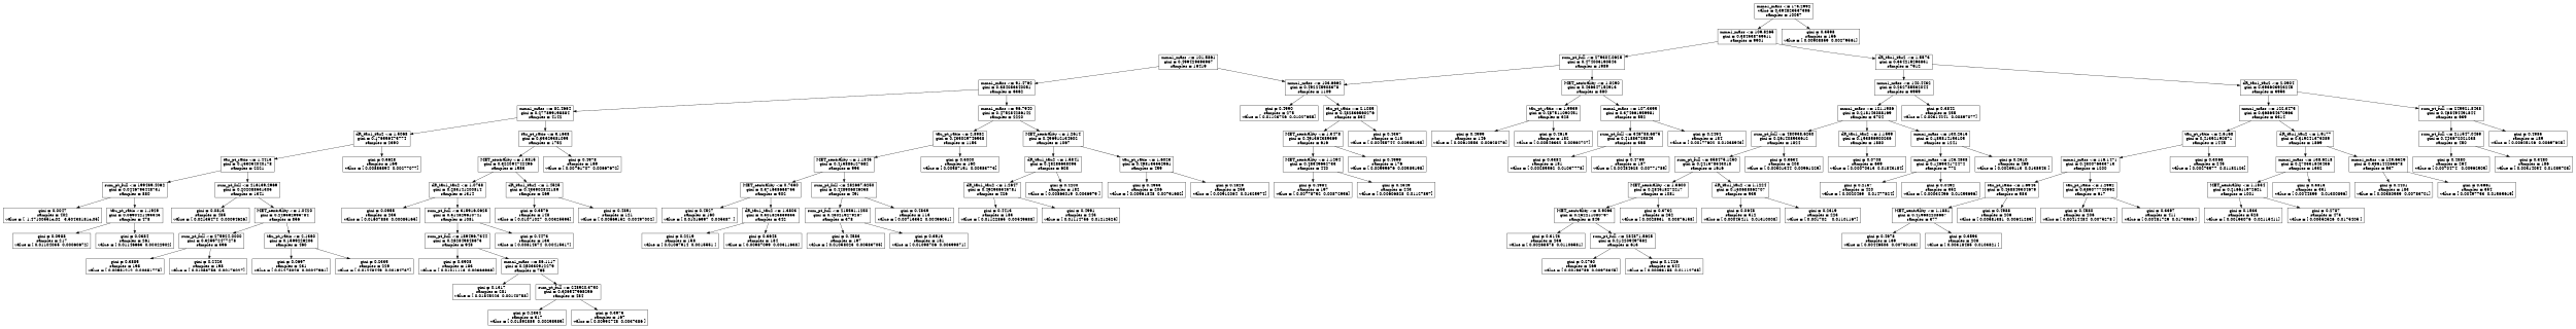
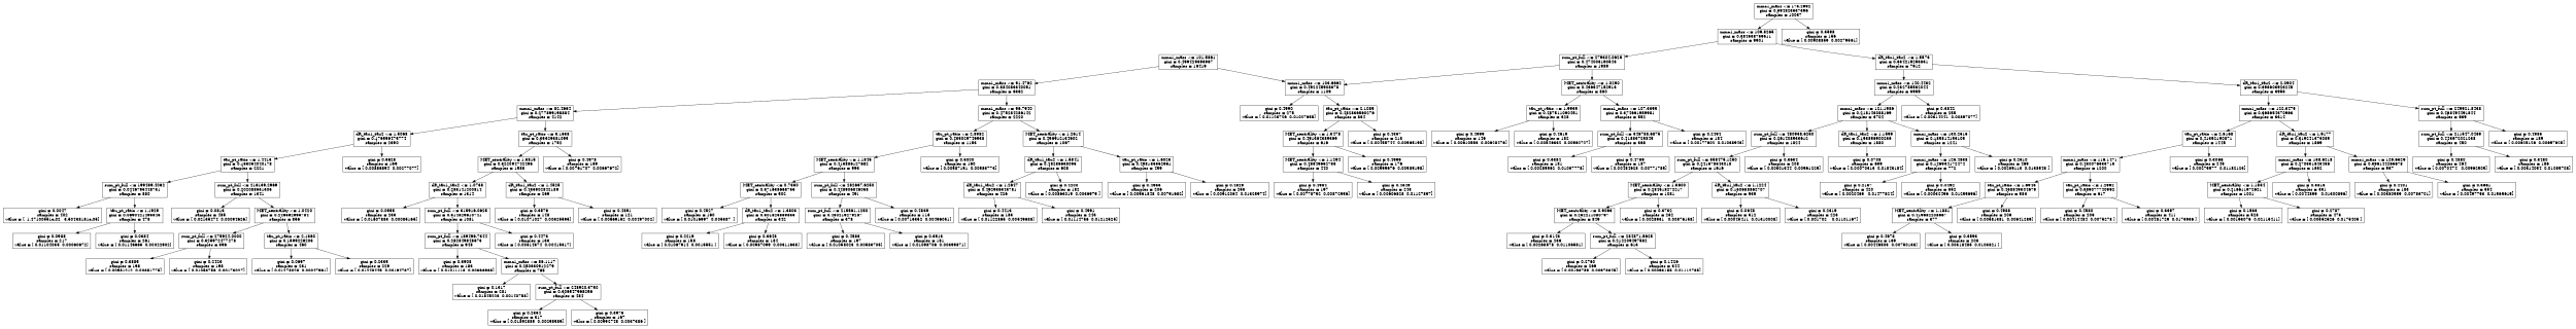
  digraph {
    node [shape=box]
    n1 [label="mmc1_mass <= 101.5861\ngini = 0.499429393967\nsamples = 16419"]
    n2 [label="mmc1_mass <= 91.4762\ngini = 0.384083340051\nsamples = 6362"]
    n3 [label="mmc1_mass <= 103.6662\ngini = 0.492245908378\nsamples = 1109"]
    n4 [label="mmc1_mass <= 82.4664\ngini = 0.277899198884\nsamples = 4142"]
    n5 [label="mmc1_mass <= 96.7940\ngini = 0.475284286142\nsamples = 2220"]
-   n6 [label="mmc1_mass <= 173.2992\nvalue = 0.394823537396\nsamples = 10057"]
+   n6 [label="mmc1_mass <= 173.2992\ngini = 0.394823537396\nsamples = 10057"]
    n7 [label="mmc1_mass <= 109.8265\ngini = 0.384538759511\nsamples = 9901"]
    n8 [label="gini = 0.3598\nsamples = 156\nvalue = [ 0.00908859  0.00279561]"]
    n9 [label="dR_tau1_tau2 <= 1.5068\ngini = 0.176556475774\nsamples = 2390"]
    n10 [label="tau_pt_ratio <= 3.1638\ngini = 0.35329381095\nsamples = 1752"]
    n11 [label="tau_pt_ratio <= 2.8982\ngini = 0.435029746538\nsamples = 1153"]
    n12 [label="MET_centrality <= 1.2614\ngini = 0.496912134602\nsamples = 1067"]
    n13 [label="tau_pt_ratio <= 1.4413\ngini = 0.153054040178\nsamples = 2221"]
    n14 [label="gini = 0.3628\nsamples = 169\nvalue = [ 0.00886894  0.00277077]"]
    n15 [label="MET_centrality <= 1.3815\ngini = 0.322094742496\nsamples = 1583"]
    n16 [label="gini = 0.4978\nsamples = 169\nvalue = [ 0.00761707  0.00667672]"]
    n17 [label="sum_pt_full <= 199439.4062\ngini = 0.0446795448731\nsamples = 880"]
    n18 [label="sum_pt_full <= 216139.2969\ngini = 0.202088531305\nsamples = 1341"]
    n19 [label="gini = 0.0047\nsamples = 402\nvalue = [  1.47100551e-02   3.50438181e-05]"]
    n20 [label="tau_pt_ratio <= 1.1929\ngini = 0.0690421493345\nsamples = 478"]
    n21 [label="gini = 0.0813\nsamples = 485\nvalue = [ 0.02135474  0.00094626]"]
    n22 [label="MET_centrality <= 1.0420\ngini = 0.246562995784\nsamples = 856"]
    n23 [label="gini = 0.0988\nsamples = 217\nvalue = [ 0.01104035  0.00060672]"]
    n24 [label="gini = 0.0384\nsamples = 261\nvalue = [ 0.01146663  0.00022902]"]
    n25 [label="sum_pt_full <= 275924.0000\ngini = 0.325972477278\nsamples = 396"]
    n26 [label="tau_pt_ratio <= 2.1360\ngini = 0.1599226203\nsamples = 460"]
    n27 [label="gini = 0.3885\nsamples = 198\nvalue = [ 0.00981212  0.00351775]"]
    n28 [label="gini = 0.2423\nsamples = 198\nvalue = [ 0.01053756  0.00173027]"]
    n29 [label="gini = 0.0697\nsamples = 231\nvalue = [ 0.01278028  0.00047961]"]
    n30 [label="gini = 0.2335\nsamples = 229\nvalue = [ 0.01248449  0.00194737]"]
    n31 [label="dR_tau1_tau2 <= 1.0738\ngini = 0.283141200814\nsamples = 1314"]
    n32 [label="dR_tau1_tau2 <= 1.4525\ngini = 0.435902842189\nsamples = 269"]
    n33 [label="gini = 0.0955\nsamples = 233\nvalue = [ 0.01607883  0.00085165]"]
    n34 [label="sum_pt_full <= 315916.0625\ngini = 0.314829610741\nsamples = 1081"]
    n35 [label="gini = 0.3576\nsamples = 148\nvalue = [ 0.01071027  0.00325595]"]
    n36 [label="gini = 0.4891\nsamples = 121\nvalue = [ 0.00669152  0.00497002]"]
    n37 [label="sum_pt_full <= 189496.7344\ngini = 0.282849848673\nsamples = 948"]
    n38 [label="gini = 0.4473\nsamples = 133\nvalue = [ 0.00814374  0.00415317]"]
    n39 [label="gini = 0.3908\nsamples = 183\nvalue = [ 0.01011113  0.00366968]"]
    n40 [label="mmc1_mass <= 86.1117\ngini = 0.250330912279\nsamples = 765"]
    n41 [label="gini = 0.1317\nsamples = 281\nvalue = [ 0.01845223  0.00140758]"]
    n42 [label="sum_pt_full <= 248920.3750\ngini = 0.306547968256\nsamples = 484"]
    n43 [label="gini = 0.2354\nsamples = 317\nvalue = [ 0.01892885  0.00298589]"]
    n44 [label="gini = 0.3975\nsamples = 167\nvalue = [ 0.00992748  0.0037386 ]"]
    n45 [label="MET_centrality <= 1.1845\ngini = 0.415886127682\nsamples = 993"]
    n46 [label="gini = 0.5000\nsamples = 160\nvalue = [ 0.00587151  0.00583773]"]
    n47 [label="dR_tau1_tau2 <= 1.5841\ngini = 0.48286638095\nsamples = 608"]
    n48 [label="tau_pt_ratio <= 1.6023\ngini = 0.498135552961\nsamples = 459"]
    n49 [label="MET_centrality <= 0.7330\ngini = 0.371638668755\nsamples = 502"]
    n50 [label="sum_pt_full <= 282667.6250\ngini = 0.448906846058\nsamples = 491"]
    n51 [label="gini = 0.4527\nsamples = 160\nvalue = [ 0.01016997  0.005387  ]"]
    n52 [label="dR_tau1_tau2 <= 1.3803\ngini = 0.301823859835\nsamples = 342"]
    n53 [label="sum_pt_full <= 215561.1250\ngini = 0.430219279287\nsamples = 378"]
    n54 [label="gini = 0.4839\nsamples = 113\nvalue = [ 0.00713352  0.00496051]"]
    n55 [label="gini = 0.2219\nsamples = 158\nvalue = [ 0.01067914  0.0015551 ]"]
    n56 [label="gini = 0.3648\nsamples = 184\nvalue = [ 0.00987099  0.00311638]"]
    n57 [label="gini = 0.4583\nsamples = 197\nvalue = [ 0.01058023  0.00583705]"]
    n58 [label="gini = 0.3913\nsamples = 181\nvalue = [ 0.01098706  0.00399871]"]
    n59 [label="dR_tau1_tau2 <= 1.2647\ngini = 0.492936545781\nsamples = 426"]
    n60 [label="gini = 0.4200\nsamples = 182\nvalue = [ 0.00863019  0.0036979 ]"]
    n61 [label="gini = 0.4953\nsamples = 206\nvalue = [ 0.00961848  0.00791682]"]
    n62 [label="gini = 0.4829\nsamples = 253\nvalue = [ 0.00912064  0.01325974]"]
    n63 [label="gini = 0.4413\nsamples = 183\nvalue = [ 0.01122865  0.00549688]"]
    n64 [label="gini = 0.4991\nsamples = 243\nvalue = [ 0.01114756  0.01212525]"]
    n65 [label="sum_pt_full <= 279304.0625\ngini = 0.474003190543\nsamples = 1989"]
    n66 [label="dR_tau1_tau2 <= 1.5573\ngini = 0.334219293831\nsamples = 7912"]
    n67 [label="MET_centrality <= 1.0290\ngini = 0.436347152913\nsamples = 880"]
    n68 [label="mmc1_mass <= 140.4432\ngini = 0.232785532044\nsamples = 3959"]
    n69 [label="dR_tau1_tau2 <= 2.0904\ngini = 0.393603923245\nsamples = 3953"]
    n70 [label="gini = 0.4990\nsamples = 275\nvalue = [ 0.01123726  0.01027655]"]
    n71 [label="tau_pt_ratio <= 2.1085\ngini = 0.482836560276\nsamples = 834"]
    n72 [label="tau_pt_ratio <= 1.9939\ngini = 0.487511090451\nsamples = 328"]
    n73 [label="mmc1_mass <= 107.3395\ngini = 0.374661959981\nsamples = 552"]
    n74 [label="MET_centrality <= 1.3478\ngini = 0.491364389369\nsamples = 616"]
    n75 [label="gini = 0.4357\nsamples = 218\nvalue = [ 0.00455744  0.00965195]"]
    n76 [label="MET_centrality <= 1.1294\ngini = 0.48349652733\nsamples = 440"]
    n77 [label="gini = 0.4999\nsamples = 176\nvalue = [ 0.00599676  0.00585198]"]
    n78 [label="gini = 0.4984\nsamples = 197\nvalue = [ 0.00778752  0.00872956]"]
    n79 [label="gini = 0.4549\nsamples = 243\nvalue = [ 0.00606828  0.01127857]"]
    n80 [label="gini = 0.4999\nsamples = 146\nvalue = [ 0.00610553  0.00628476]"]
    n81 [label="gini = 0.4619\nsamples = 182\nvalue = [ 0.00546332  0.00962727]"]
    n82 [label="sum_pt_full <= 346788.6875\ngini = 0.41883725845\nsamples = 368"]
    n83 [label="gini = 0.2494\nsamples = 184\nvalue = [ 0.00177602  0.01038943]"]
    n84 [label="gini = 0.3384\nsamples = 181\nvalue = [ 0.00285562  0.01037778]"]
    n85 [label="gini = 0.4739\nsamples = 187\nvalue = [ 0.00484628  0.00771785]"]
    n86 [label="mmc1_mass <= 121.1986\ngini = 0.218143088169\nsamples = 3704"]
    n87 [label="gini = 0.3842\nsamples = 255\nvalue = [ 0.00314241  0.00897077]"]
    n88 [label="mmc1_mass <= 122.3475\ngini = 0.368654370963\nsamples = 3314"]
    n89 [label="sum_pt_full <= 245921.8438\ngini = 0.468494491844\nsamples = 639"]
    n90 [label="sum_pt_full <= 480938.6250\ngini = 0.261408533612\nsamples = 1824"]
    n91 [label="dR_tau1_tau2 <= 1.1599\ngini = 0.153856900236\nsamples = 1880"]
    n92 [label="mmc1_mass <= 130.2515\ngini = 0.185814153105\nsamples = 1241"]
    n93 [label="sum_pt_full <= 358475.1250\ngini = 0.241578543018\nsamples = 1616"]
    n94 [label="gini = 0.3634\nsamples = 208\nvalue = [ 0.00301344  0.00961229]"]
    n95 [label="gini = 0.0708\nsamples = 639\nvalue = [ 0.00070313  0.01843184]"]
    n96 [label="MET_centrality <= 1.3600\ngini = 0.284518272217\nsamples = 1081"]
    n97 [label="dR_tau1_tau2 <= 1.1224\ngini = 0.150688862707\nsamples = 535"]
    n98 [label="MET_centrality <= 0.9063\ngini = 0.252211080797\nsamples = 849"]
    n99 [label="gini = 0.3732\nsamples = 232\nvalue = [ 0.0028931   0.00876158]"]
    n100 [label="gini = 0.0648\nsamples = 312\nvalue = [ 0.00045411  0.01310008]"]
    n101 [label="gini = 0.2319\nsamples = 223\nvalue = [ 0.001702    0.01101167]"]
    n102 [label="gini = 0.3143\nsamples = 236\nvalue = [ 0.00268578  0.01106581]"]
    n103 [label="sum_pt_full <= 284871.5625\ngini = 0.212209497582\nsamples = 613"]
    n104 [label="gini = 0.2760\nsamples = 269\nvalue = [ 0.00193789  0.00978345]"]
    n105 [label="gini = 0.1426\nsamples = 344\nvalue = [ 0.00093155  0.01112735]"]
    n106 [label="mmc1_mass <= 125.4838\ngini = 0.146934172474\nsamples = 772"]
    n107 [label="gini = 0.2510\nsamples = 469\nvalue = [ 0.00239113  0.0138543 ]"]
    n108 [label="gini = 0.2137\nsamples = 420\nvalue = [ 0.0020469   0.01477824]"]
    n109 [label="gini = 0.0492\nsamples = 352\nvalue = [ 0.00032496  0.01255696]"]
    n110 [label="tau_pt_ratio <= 2.6168\ngini = 0.41352190871\nsamples = 1445"]
    n111 [label="dR_tau1_tau2 <= 1.9177\ngini = 0.319241373089\nsamples = 1869"]
    n112 [label="sum_pt_full <= 211547.0469\ngini = 0.443672021238\nsamples = 450"]
    n113 [label="gini = 0.4985\nsamples = 189\nvalue = [ 0.00625126  0.00697625]"]
    n114 [label="mmc1_mass <= 116.1471\ngini = 0.430076333713\nsamples = 1200"]
    n115 [label="gini = 0.3066\nsamples = 245\nvalue = [ 0.00275577  0.01182123]"]
    n116 [label="mmc1_mass <= 138.6218\ngini = 0.270531643436\nsamples = 1332"]
    n117 [label="mmc1_mass <= 129.6529\ngini = 0.396144265678\nsamples = 537"]
    n118 [label="tau_pt_ratio <= 1.6943\ngini = 0.458849304679\nsamples = 583"]
    n119 [label="tau_pt_ratio <= 1.2992\ngini = 0.389077740992\nsamples = 617"]
    n120 [label="MET_centrality <= 1.1881\ngini = 0.419682208667\nsamples = 377"]
    n121 [label="gini = 0.4988\nsamples = 206\nvalue = [ 0.00581381  0.00641289]"]
    n122 [label="gini = 0.4580\nsamples = 206\nvalue = [ 0.00414484  0.0075278 ]"]
    n123 [label="gini = 0.3397\nsamples = 411\nvalue = [ 0.00481729  0.0173936 ]"]
    n124 [label="gini = 0.4678\nsamples = 169\nvalue = [ 0.00446503  0.00750138]"]
    n125 [label="gini = 0.3593\nsamples = 208\nvalue = [ 0.00318485  0.0103821 ]"]
    n126 [label="MET_centrality <= 1.1834\ngini = 0.216611972621\nsamples = 1001"]
    n127 [label="gini = 0.3813\nsamples = 331\nvalue = [ 0.0044859   0.01300896]"]
    n128 [label="gini = 0.4401\nsamples = 183\nvalue = [ 0.00380559  0.00783701]"]
    n129 [label="gini = 0.3661\nsamples = 354\nvalue = [ 0.00497753  0.01565615]"]
    n130 [label="gini = 0.1533\nsamples = 528\nvalue = [ 0.00193076  0.02115411]"]
    n131 [label="gini = 0.2787\nsamples = 473\nvalue = [ 0.00352526  0.0175405 ]"]
    n132 [label="gini = 0.4880\nsamples = 264\nvalue = [ 0.0070474   0.00962505]"]
    n133 [label="gini = 0.3480\nsamples = 186\nvalue = [ 0.00314054  0.01085708]"]
    n1 -> n2
    n1 -> n3
    n2 -> n4
    n2 -> n5
    n3 -> n70
    n3 -> n71
    n4 -> n9
    n4 -> n10
    n5 -> n11
    n5 -> n12
    n6 -> n7
    n6 -> n8
    n7 -> n65
    n7 -> n66
    n9 -> n13
    n9 -> n14
    n10 -> n15
    n10 -> n16
    n11 -> n45
    n11 -> n46
    n12 -> n47
    n12 -> n48
    n13 -> n17
    n13 -> n18
    n15 -> n31
    n15 -> n32
    n17 -> n19
    n17 -> n20
    n18 -> n21
    n18 -> n22
    n20 -> n23
    n20 -> n24
    n22 -> n25
    n22 -> n26
    n25 -> n27
    n25 -> n28
    n26 -> n29
    n26 -> n30
    n31 -> n33
    n31 -> n34
    n32 -> n35
    n32 -> n36
    n34 -> n37
    n34 -> n38
    n37 -> n39
    n37 -> n40
    n40 -> n41
    n40 -> n42
    n42 -> n43
    n42 -> n44
    n45 -> n49
    n45 -> n50
    n47 -> n59
    n47 -> n60
    n48 -> n61
    n48 -> n62
    n49 -> n51
    n49 -> n52
    n50 -> n53
    n50 -> n54
    n52 -> n55
    n52 -> n56
    n53 -> n57
    n53 -> n58
    n59 -> n63
    n59 -> n64
    n65 -> n3
    n65 -> n67
    n66 -> n68
    n66 -> n69
    n67 -> n72
    n67 -> n73
    n68 -> n86
    n68 -> n87
    n69 -> n88
    n69 -> n89
    n71 -> n74
    n71 -> n75
    n72 -> n80
    n72 -> n81
    n73 -> n82
    n73 -> n83
    n74 -> n76
    n74 -> n77
    n76 -> n78
    n76 -> n79
    n82 -> n84
    n82 -> n85
    n86 -> n90
    n86 -> n91
    n86 -> n92
    n88 -> n110
    n88 -> n111
    n89 -> n112
    n89 -> n113
    n90 -> n93
    n90 -> n94
    n91 -> n95
    n92 -> n106
    n92 -> n107
    n93 -> n96
    n93 -> n97
    n96 -> n98
    n96 -> n99
    n97 -> n100
    n97 -> n101
    n98 -> n102
    n98 -> n103
    n103 -> n104
    n103 -> n105
    n106 -> n108
    n106 -> n109
    n110 -> n114
    n110 -> n115
    n111 -> n116
    n111 -> n117
    n112 -> n132
    n112 -> n133
    n114 -> n118
    n114 -> n119
    n116 -> n126
    n116 -> n127
    n117 -> n128
    n117 -> n129
    n118 -> n120
    n118 -> n121
    n119 -> n122
    n119 -> n123
    n120 -> n124
    n120 -> n125
    n126 -> n130
    n126 -> n131
  }
